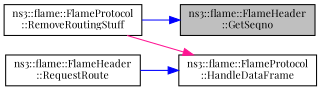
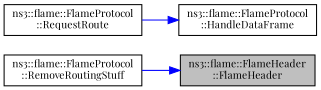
  digraph {
    fontname="Playfair Display"
    rankdir=RL
    node [color=black fillcolor=white fontname="Playfair Display" fontsize=10 shape=record style=filled]
    edge [color=blue dir=back fontname="Playfair Display" fontsize=10 labelfontname=Helvetica labelfontsize=10 style=solid]
-   n1 [fillcolor=grey75 fontcolor=black height=0.2 label="ns3::flame::FlameHeader\l::GetSeqno" width=0.4]
+   n1 [fillcolor=grey75 fontcolor=black height=0.2 label="ns3::flame::FlameHeader\l::FlameHeader" width=0.4]
    n2 [height=0.2 label="ns3::flame::FlameProtocol\l::RemoveRoutingStuff" width=0.4]
    n3 [height=0.2 label="ns3::flame::FlameProtocol\l::HandleDataFrame" width=0.4]
-   n4 [height=0.2 label="ns3::flame::FlameHeader\l::RequestRoute" width=0.4]
+   n4 [height=0.2 label="ns3::flame::FlameProtocol\l::RequestRoute" width=0.4]
    n1 -> n2
-   n3 -> n2 [color=deeppink]
    n3 -> n4
  }
